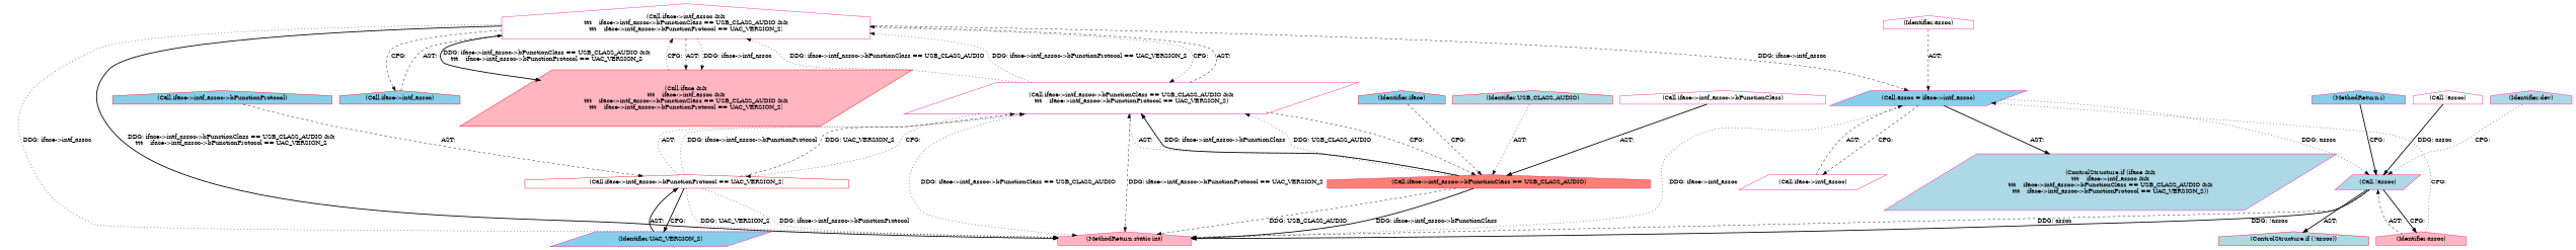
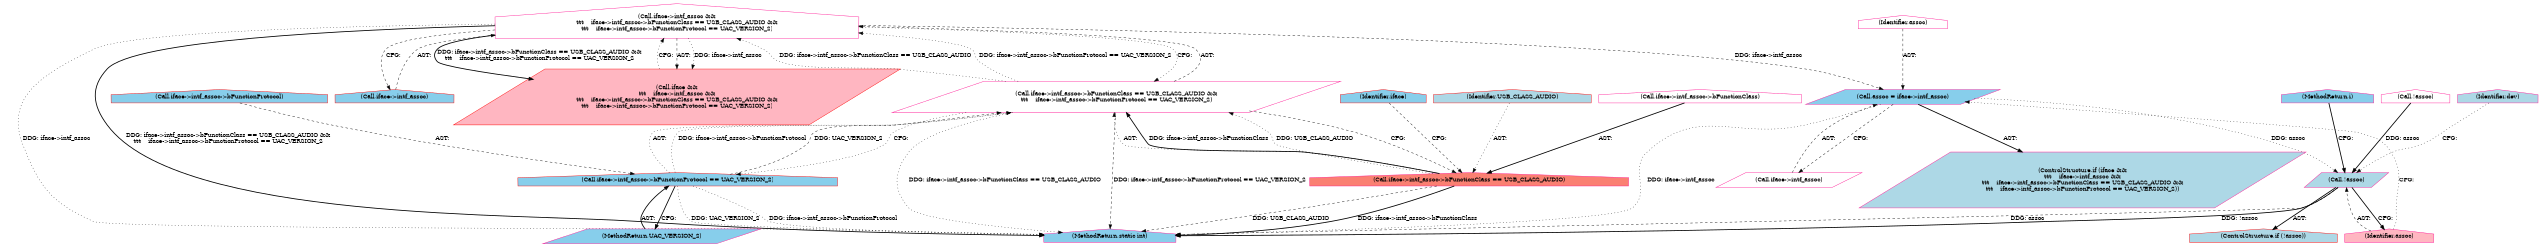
  digraph {
    node [color=deeppink fillcolor=white shape=house style=filled]
    edge [style=dotted]
    n1 [fillcolor=skyblue label="(Call,assoc = iface->intf_assoc)" shape=parallelogram]
    n2 [fillcolor=lightblue label="(Call,!assoc)" shape=parallelogram]
    n3 [fillcolor=lightblue label="(ControlStructure,if (iface &&\n\t\t\t    iface->intf_assoc &&\n\t\t\t    iface->intf_assoc->bFunctionClass == USB_CLASS_AUDIO &&\n\t\t\t    iface->intf_assoc->bFunctionProtocol == UAC_VERSION_2))" shape=parallelogram]
-   n4 [fillcolor=lightpink label="(MethodReturn,static int)"]
+   n4 [fillcolor=skyblue label="(MethodReturn,static int)"]
    n5 [label="(Call,iface->intf_assoc)" shape=parallelogram]
    n6 [fillcolor=lightpink label="(Identifier,assoc)"]
    n7 [color=red fillcolor=lightblue label="(ControlStructure,if (!assoc))"]
    n8 [label="(Call,iface->intf_assoc &&\n\t\t\t    iface->intf_assoc->bFunctionClass == USB_CLASS_AUDIO &&\n\t\t\t    iface->intf_assoc->bFunctionProtocol == UAC_VERSION_2)"]
    n9 [label="(Call,iface->intf_assoc->bFunctionClass == USB_CLASS_AUDIO &&\n\t\t\t    iface->intf_assoc->bFunctionProtocol == UAC_VERSION_2)" shape=parallelogram]
    n10 [color=red fillcolor=skyblue label="(Call,iface->intf_assoc)"]
    n11 [color=red fillcolor=lightpink label="(Call,iface &&\n\t\t\t    iface->intf_assoc &&\n\t\t\t    iface->intf_assoc->bFunctionClass == USB_CLASS_AUDIO &&\n\t\t\t    iface->intf_assoc->bFunctionProtocol == UAC_VERSION_2)" shape=parallelogram]
    n12 [fillcolor=salmon label="(Call,iface->intf_assoc->bFunctionClass == USB_CLASS_AUDIO)"]
-   n13 [color=red label="(Call,iface->intf_assoc->bFunctionProtocol == UAC_VERSION_2)"]
-   n14 [fillcolor=skyblue label="(Identifier,UAC_VERSION_2)" shape=parallelogram]
+   n13 [color=red fillcolor=skyblue label="(Call,iface->intf_assoc->bFunctionProtocol == UAC_VERSION_2)"]
+   n14 [fillcolor=skyblue label="(MethodReturn,UAC_VERSION_2)" shape=parallelogram]
    n15 [color=red fillcolor=lightblue label="(Identifier,USB_CLASS_AUDIO)"]
    n16 [color=red fillcolor=skyblue label="(Call,iface->intf_assoc->bFunctionProtocol)"]
    n17 [label="(Call,!assoc)"]
    n18 [label="(Call,iface->intf_assoc->bFunctionClass)"]
    n19 [fillcolor=lightblue label="(Identifier,dev)"]
    n20 [label="(Identifier,assoc)"]
    n21 [color=red fillcolor=skyblue label="(Identifier,iface)"]
    n22 [fillcolor=skyblue label="(MethodReturn,i)"]
    n1 -> n2 [label="DDG: assoc"]
    n1 -> n3 [label="AST: " style=bold]
    n1 -> n4 [label="DDG: iface->intf_assoc"]
    n1 -> n5 [label="CFG: " style=dashed]
    n2 -> n4 [label="DDG: assoc" style=dashed]
    n2 -> n4 [label="DDG: !assoc" style=bold]
    n2 -> n6 [label="CFG: " style=bold]
    n2 -> n7 [label="AST: " style=bold]
    n5 -> n1 [label="AST: " style=dashed]
    n6 -> n1 [label="CFG: "]
    n6 -> n2 [label="AST: " style=dashed]
    n8 -> n1 [label="DDG: iface->intf_assoc" style=dashed]
    n8 -> n4 [label="DDG: iface->intf_assoc"]
    n8 -> n4 [label="DDG: iface->intf_assoc->bFunctionClass == USB_CLASS_AUDIO &&\n\t\t\t    iface->intf_assoc->bFunctionProtocol == UAC_VERSION_2" style=bold]
    n8 -> n9 [label="CFG: "]
    n8 -> n10 [label="CFG: " style=dashed]
    n8 -> n11 [label="AST: " style=dashed]
    n8 -> n11 [label="DDG: iface->intf_assoc"]
    n8 -> n11 [label="DDG: iface->intf_assoc->bFunctionClass == USB_CLASS_AUDIO &&\n\t\t\t    iface->intf_assoc->bFunctionProtocol == UAC_VERSION_2" style=bold]
    n9 -> n4 [label="DDG: iface->intf_assoc->bFunctionClass == USB_CLASS_AUDIO"]
    n9 -> n4 [label="DDG: iface->intf_assoc->bFunctionProtocol == UAC_VERSION_2" style=dashed]
    n9 -> n8 [label="AST: " style=dashed]
    n9 -> n8 [label="DDG: iface->intf_assoc->bFunctionClass == USB_CLASS_AUDIO"]
    n9 -> n8 [label="DDG: iface->intf_assoc->bFunctionProtocol == UAC_VERSION_2"]
    n9 -> n12 [label="CFG: " style=dashed]
    n9 -> n13 [label="CFG: "]
    n10 -> n8 [label="AST: " style=dashed]
    n11 -> n8 [label="CFG: "]
    n12 -> n4 [label="DDG: USB_CLASS_AUDIO" style=dashed]
    n12 -> n4 [label="DDG: iface->intf_assoc->bFunctionClass" style=bold]
    n12 -> n9 [label="AST: "]
    n12 -> n9 [label="DDG: iface->intf_assoc->bFunctionClass" style=bold]
    n12 -> n9 [label="DDG: USB_CLASS_AUDIO"]
    n13 -> n4 [label="DDG: UAC_VERSION_2"]
    n13 -> n4 [label="DDG: iface->intf_assoc->bFunctionProtocol"]
    n13 -> n9 [label="AST: "]
    n13 -> n9 [label="DDG: iface->intf_assoc->bFunctionProtocol"]
    n13 -> n9 [label="DDG: UAC_VERSION_2" style=dashed]
    n13 -> n14 [label="CFG: " style=bold]
    n14 -> n13 [label="AST: " style=bold]
    n15 -> n12 [label="AST: "]
    n16 -> n13 [label="AST: " style=dashed]
    n17 -> n2 [label="DDG: assoc" style=bold]
    n18 -> n12 [label="AST: " style=bold]
    n19 -> n2 [label="CFG: "]
    n20 -> n1 [label="AST: " style=dashed]
    n21 -> n12 [label="CFG: " style=dashed]
    n22 -> n2 [label="CFG: " style=bold]
  }
